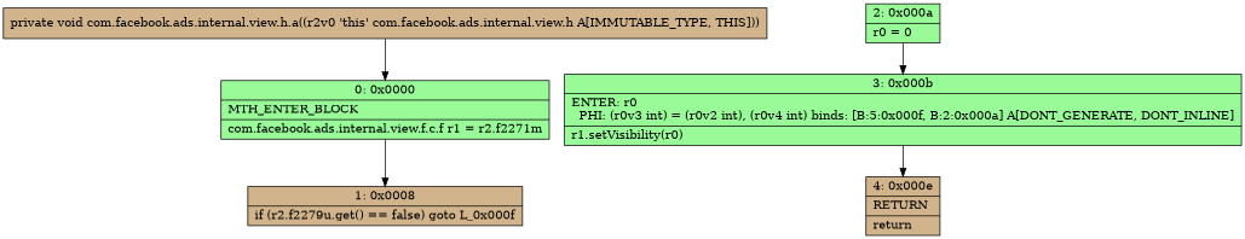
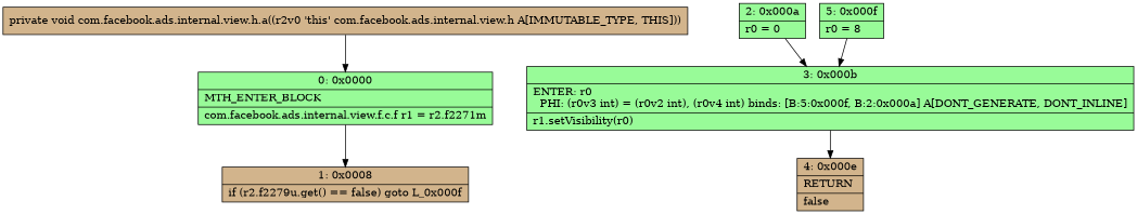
  digraph {
    node [fillcolor=palegreen shape=record style=filled]
    n1 [label="{0\:\ 0x0000|MTH_ENTER_BLOCK\l|com.facebook.ads.internal.view.f.c.f r1 = r2.f2271m\l}"]
    n2 [fillcolor=tan label="{1\:\ 0x0008|if (r2.f2279u.get() == false) goto L_0x000f\l}"]
    n3 [label="{2\:\ 0x000a|r0 = 0\l}"]
    n4 [label="{3\:\ 0x000b|ENTER: r0 \l  PHI: (r0v3 int) = (r0v2 int), (r0v4 int) binds: [B:5:0x000f, B:2:0x000a] A[DONT_GENERATE, DONT_INLINE]\l|r1.setVisibility(r0)\l}"]
-   n6 [fillcolor=tan label="{4\:\ 0x000e|RETURN\l|return\l}"]
+   n5 [label="{5\:\ 0x000f|r0 = 8\l}"]
+   n6 [fillcolor=tan label="{4\:\ 0x000e|RETURN\l|false\l}"]
    n7 [fillcolor=tan label="{private void com.facebook.ads.internal.view.h.a((r2v0 'this' com.facebook.ads.internal.view.h A[IMMUTABLE_TYPE, THIS])) }"]
    n1 -> n2
    n3 -> n4
    n4 -> n6
+   n5 -> n4
    n7 -> n1
  }
